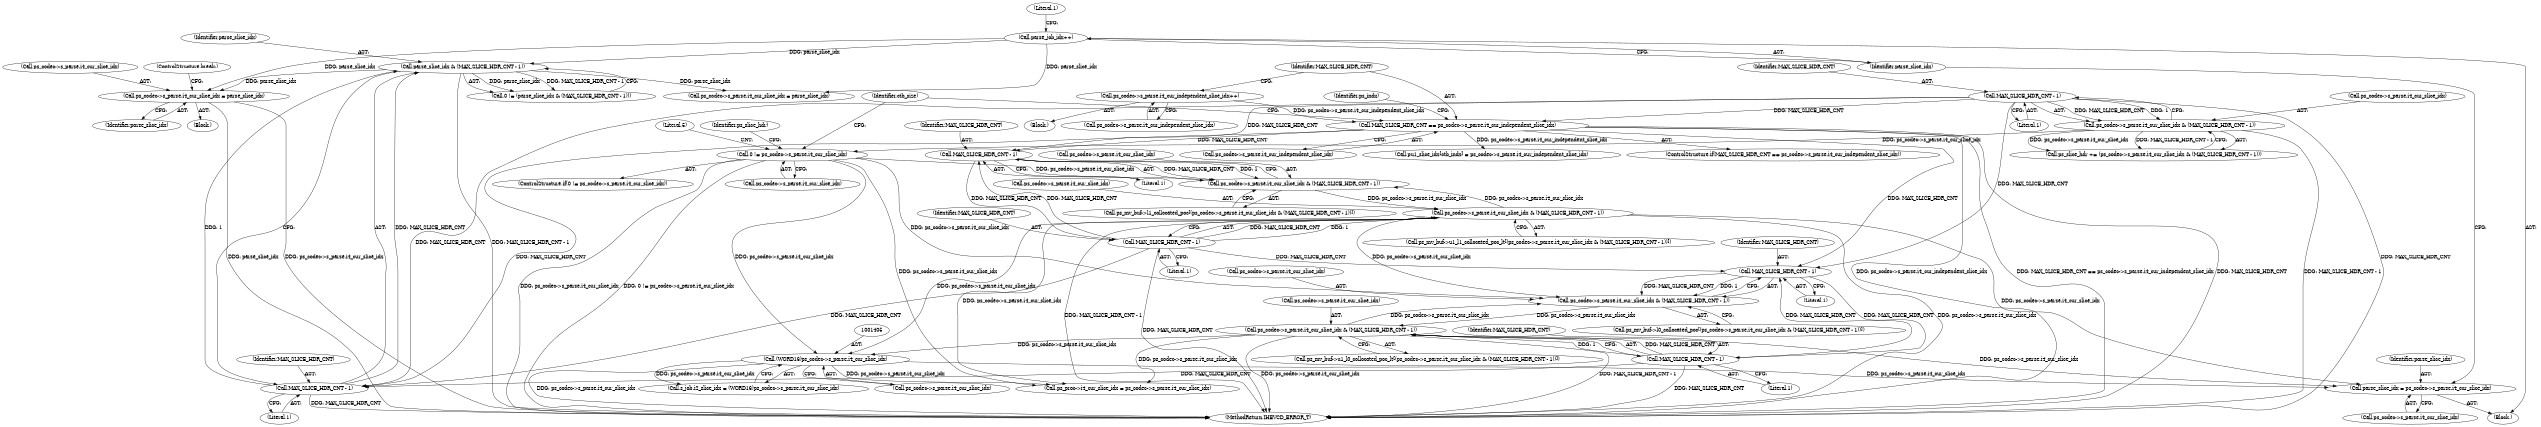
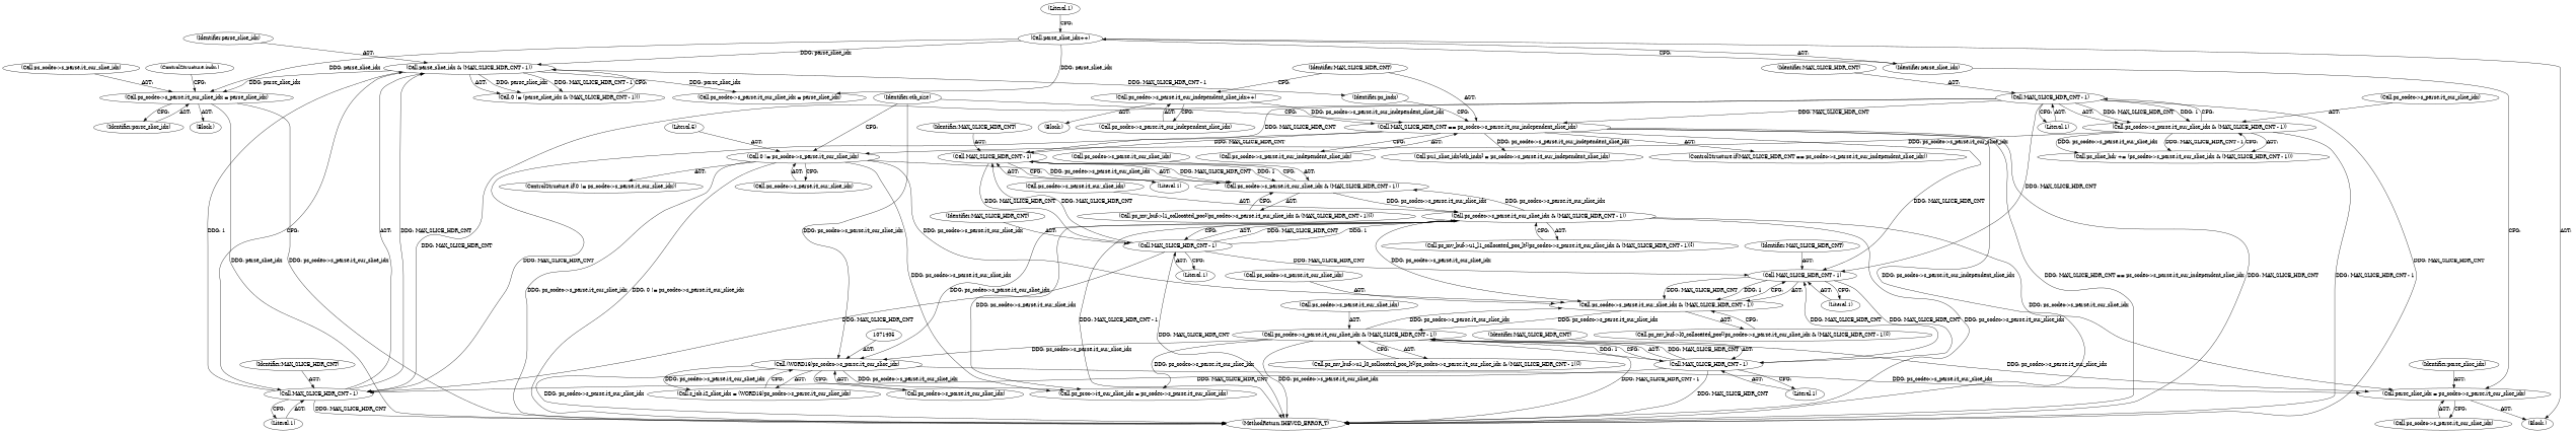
  digraph {
    n1 [label="(Call,ps_codec->s_parse.i4_cur_slice_idx = parse_slice_idx)"]
    n2 [label="(Identifier,parse_slice_idx)"]
    n3 [label="(Block,)"]
    n4 [label="(MethodReturn,IHEVCD_ERROR_T)"]
-   n5 [label="(Call,parse_job_idx++)"]
+   n5 [label="(Call,parse_slice_idx++)"]
    n6 [label="(Call,parse_slice_idx & (MAX_SLICE_HDR_CNT - 1))"]
    n7 [label="(Call,ps_codec->s_parse.i4_cur_slice_idx = parse_slice_idx)"]
    n8 [label="(Block,)"]
    n9 [label="(Identifier,parse_slice_idx)"]
    n10 [label="(Call,MAX_SLICE_HDR_CNT - 1)"]
    n11 [label="(Call,0 != (parse_slice_idx & (MAX_SLICE_HDR_CNT - 1)))"]
    n12 [label="(Call,parse_slice_idx = ps_codec->s_parse.i4_cur_slice_idx)"]
    n13 [label="(Call,ps_codec->s_parse.i4_cur_slice_idx)"]
    n14 [label="(Call,0 != ps_codec->s_parse.i4_cur_slice_idx)"]
    n15 [label="(Call,ps_codec->s_parse.i4_cur_slice_idx & (MAX_SLICE_HDR_CNT - 1))"]
    n16 [label="(Call,ps_codec->s_parse.i4_cur_slice_idx & (MAX_SLICE_HDR_CNT - 1))"]
    n17 [label="(Call,(WORD16)ps_codec->s_parse.i4_cur_slice_idx)"]
    n18 [label="(Call,ps_codec->s_parse.i4_cur_slice_idx)"]
    n19 [label="(Call,ps_proc->i4_cur_slice_idx = ps_codec->s_parse.i4_cur_slice_idx)"]
    n20 [label="(ControlStructure,if(0 != ps_codec->s_parse.i4_cur_slice_idx))"]
    n21 [label="(Call,MAX_SLICE_HDR_CNT - 1)"]
    n22 [label="(Call,ps_codec->s_parse.i4_cur_slice_idx & (MAX_SLICE_HDR_CNT - 1))"]
    n23 [label="(Call,ps_mv_buf->l0_collocated_poc[(ps_codec->s_parse.i4_cur_slice_idx & (MAX_SLICE_HDR_CNT - 1))])"]
    n24 [label="(Call,MAX_SLICE_HDR_CNT - 1)"]
    n25 [label="(Call,ps_codec->s_parse.i4_cur_slice_idx & (MAX_SLICE_HDR_CNT - 1))"]
    n26 [label="(Call,ps_mv_buf->l1_collocated_poc[(ps_codec->s_parse.i4_cur_slice_idx & (MAX_SLICE_HDR_CNT - 1))])"]
    n27 [label="(Call,ps_codec->s_parse.i4_cur_slice_idx)"]
    n28 [label="(Call,s_job.i2_slice_idx = (WORD16)ps_codec->s_parse.i4_cur_slice_idx)"]
    n29 [label="(Call,ps_codec->s_parse.i4_cur_slice_idx & (MAX_SLICE_HDR_CNT - 1))"]
    n30 [label="(Call,MAX_SLICE_HDR_CNT - 1)"]
    n31 [label="(Call,ps_slice_hdr += (ps_codec->s_parse.i4_cur_slice_idx & (MAX_SLICE_HDR_CNT - 1)))"]
    n32 [label="(Call,MAX_SLICE_HDR_CNT == ps_codec->s_parse.i4_cur_independent_slice_idx)"]
    n33 [label="(Literal,1)"]
    n34 [label="(Call,MAX_SLICE_HDR_CNT - 1)"]
    n35 [label="(Literal,1)"]
    n36 [label="(Call,ps_codec->s_parse.i4_cur_independent_slice_idx)"]
    n37 [label="(Call,pu1_slice_idx[ctb_indx] = ps_codec->s_parse.i4_cur_independent_slice_idx)"]
    n38 [label="(ControlStructure,if(MAX_SLICE_HDR_CNT == ps_codec->s_parse.i4_cur_independent_slice_idx))"]
    n39 [label="(Call,MAX_SLICE_HDR_CNT - 1)"]
    n40 [label="(Literal,1)"]
    n41 [label="(Literal,1)"]
    n42 [label="(Call,ps_mv_buf->u1_l0_collocated_poc_lt[(ps_codec->s_parse.i4_cur_slice_idx & (MAX_SLICE_HDR_CNT - 1))])"]
    n43 [label="(Literal,1)"]
    n44 [label="(Call,ps_mv_buf->u1_l1_collocated_poc_lt[(ps_codec->s_parse.i4_cur_slice_idx & (MAX_SLICE_HDR_CNT - 1))])"]
    n45 [label="(Literal,1)"]
    n46 [label="(Call,ps_codec->s_parse.i4_cur_independent_slice_idx++)"]
    n47 [label="(Call,ps_codec->s_parse.i4_cur_independent_slice_idx)"]
    n48 [label="(Block,)"]
    n49 [label="(Identifier,MAX_SLICE_HDR_CNT)"]
    n50 [label="(Identifier,MAX_SLICE_HDR_CNT)"]
-   n51 [label="(Identifier,ps_slice_hdr)"]
    n52 [label="(Identifier,parse_slice_idx)"]
    n53 [label="(Identifier,MAX_SLICE_HDR_CNT)"]
    n54 [label="(Identifier,MAX_SLICE_HDR_CNT)"]
    n55 [label="(Literal,5)"]
    n56 [label="(Identifier,MAX_SLICE_HDR_CNT)"]
    n57 [label="(Identifier,parse_slice_idx)"]
    n58 [label="(Call,ps_codec->s_parse.i4_cur_slice_idx)"]
    n59 [label="(Call,ps_codec->s_parse.i4_cur_slice_idx)"]
    n60 [label="(Call,ps_codec->s_parse.i4_cur_slice_idx)"]
    n61 [label="(Call,ps_codec->s_parse.i4_cur_slice_idx)"]
    n62 [label="(Call,ps_codec->s_parse.i4_cur_slice_idx)"]
-   n63 [label="(ControlStructure,break;)"]
+   n63 [label="(ControlStructure,indx;)"]
    n64 [label="(Identifier,ps_indx)"]
    n65 [label="(Call,ps_codec->s_parse.i4_cur_slice_idx)"]
    n66 [label="(Identifier,MAX_SLICE_HDR_CNT)"]
    n67 [label="(Identifier,ctb_size)"]
    n68 [label="(Identifier,MAX_SLICE_HDR_CNT)"]
    n69 [label="(Literal,1)"]
-   1001405
+   1001405 [label=1071405]
    n1 -> n2 [label="CFG: "]
    n1 -> n3 [label="AST: "]
    n1 -> n4 [label="DDG: parse_slice_idx"]
    n1 -> n4 [label="DDG: ps_codec->s_parse.i4_cur_slice_idx"]
    n2 -> n1 [label="AST: "]
    n5 -> n1 [label="DDG: parse_slice_idx"]
    n5 -> n6 [label="DDG: parse_slice_idx"]
    n5 -> n7 [label="DDG: parse_slice_idx"]
    n5 -> n8 [label="AST: "]
    n5 -> n9 [label="CFG: "]
    n6 -> n1 [label="DDG: parse_slice_idx"]
-   n6 -> n4 [label="DDG: MAX_SLICE_HDR_CNT - 1"]
+   n6 -> n64 [label="DDG: MAX_SLICE_HDR_CNT - 1"]
    n6 -> n7 [label="DDG: parse_slice_idx"]
    n6 -> n10 [label="CFG: "]
    n6 -> n11 [label="AST: "]
    n6 -> n11 [label="DDG: parse_slice_idx"]
    n6 -> n11 [label="DDG: MAX_SLICE_HDR_CNT - 1"]
    n9 -> n5 [label="AST: "]
    n9 -> n12 [label="CFG: "]
    n10 -> n4 [label="DDG: MAX_SLICE_HDR_CNT"]
    n10 -> n6 [label="AST: "]
    n10 -> n6 [label="DDG: MAX_SLICE_HDR_CNT"]
    n10 -> n6 [label="DDG: 1"]
    n10 -> n41 [label="CFG: "]
    n11 -> n6 [label="CFG: "]
    n12 -> n8 [label="AST: "]
    n12 -> n13 [label="CFG: "]
    n13 -> n12 [label="AST: "]
    n14 -> n4 [label="DDG: ps_codec->s_parse.i4_cur_slice_idx"]
    n14 -> n4 [label="DDG: 0 != ps_codec->s_parse.i4_cur_slice_idx"]
    n14 -> n15 [label="DDG: ps_codec->s_parse.i4_cur_slice_idx"]
    n14 -> n16 [label="DDG: ps_codec->s_parse.i4_cur_slice_idx"]
-   n14 -> n17 [label="DDG: ps_codec->s_parse.i4_cur_slice_idx"]
+   n67 -> n17 [label="DDG: ps_codec->s_parse.i4_cur_slice_idx"]
    n14 -> n18 [label="CFG: "]
    n14 -> n19 [label="DDG: ps_codec->s_parse.i4_cur_slice_idx"]
    n14 -> n20 [label="AST: "]
    n15 -> n21 [label="CFG: "]
    n15 -> n22 [label="DDG: ps_codec->s_parse.i4_cur_slice_idx"]
    n15 -> n23 [label="AST: "]
    n16 -> n24 [label="CFG: "]
    n16 -> n25 [label="DDG: ps_codec->s_parse.i4_cur_slice_idx"]
    n16 -> n26 [label="AST: "]
    n17 -> n4 [label="DDG: ps_codec->s_parse.i4_cur_slice_idx"]
    n17 -> n12 [label="DDG: ps_codec->s_parse.i4_cur_slice_idx"]
    n17 -> n19 [label="DDG: ps_codec->s_parse.i4_cur_slice_idx"]
    n17 -> n27 [label="CFG: "]
    n17 -> n28 [label="AST: "]
    n17 -> n28 [label="DDG: ps_codec->s_parse.i4_cur_slice_idx"]
    n18 -> n14 [label="AST: "]
    n21 -> n15 [label="AST: "]
    n21 -> n15 [label="DDG: MAX_SLICE_HDR_CNT"]
    n21 -> n15 [label="DDG: 1"]
    n21 -> n39 [label="DDG: MAX_SLICE_HDR_CNT"]
    n21 -> n40 [label="CFG: "]
    n22 -> n4 [label="DDG: ps_codec->s_parse.i4_cur_slice_idx"]
    n22 -> n4 [label="DDG: MAX_SLICE_HDR_CNT - 1"]
    n22 -> n12 [label="DDG: ps_codec->s_parse.i4_cur_slice_idx"]
    n22 -> n15 [label="DDG: ps_codec->s_parse.i4_cur_slice_idx"]
    n22 -> n17 [label="DDG: ps_codec->s_parse.i4_cur_slice_idx"]
    n22 -> n19 [label="DDG: ps_codec->s_parse.i4_cur_slice_idx"]
    n22 -> n39 [label="CFG: "]
    n22 -> n42 [label="AST: "]
    n23 -> n15 [label="CFG: "]
    n24 -> n16 [label="AST: "]
    n24 -> n16 [label="DDG: MAX_SLICE_HDR_CNT"]
    n24 -> n16 [label="DDG: 1"]
    n24 -> n34 [label="DDG: MAX_SLICE_HDR_CNT"]
    n24 -> n35 [label="CFG: "]
    n25 -> n4 [label="DDG: MAX_SLICE_HDR_CNT - 1"]
    n25 -> n4 [label="DDG: ps_codec->s_parse.i4_cur_slice_idx"]
    n25 -> n12 [label="DDG: ps_codec->s_parse.i4_cur_slice_idx"]
    n25 -> n15 [label="DDG: ps_codec->s_parse.i4_cur_slice_idx"]
    n25 -> n16 [label="DDG: ps_codec->s_parse.i4_cur_slice_idx"]
    n25 -> n17 [label="DDG: ps_codec->s_parse.i4_cur_slice_idx"]
    n25 -> n19 [label="DDG: ps_codec->s_parse.i4_cur_slice_idx"]
    n25 -> n34 [label="CFG: "]
    n25 -> n44 [label="AST: "]
    n26 -> n16 [label="CFG: "]
    n27 -> n17 [label="AST: "]
    n28 -> n17 [label="CFG: "]
    n29 -> n4 [label="DDG: MAX_SLICE_HDR_CNT - 1"]
    n29 -> n14 [label="DDG: ps_codec->s_parse.i4_cur_slice_idx"]
    n29 -> n30 [label="CFG: "]
    n29 -> n31 [label="AST: "]
    n29 -> n31 [label="DDG: ps_codec->s_parse.i4_cur_slice_idx"]
    n29 -> n31 [label="DDG: MAX_SLICE_HDR_CNT - 1"]
    n30 -> n4 [label="DDG: MAX_SLICE_HDR_CNT"]
    n30 -> n10 [label="DDG: MAX_SLICE_HDR_CNT"]
    n30 -> n21 [label="DDG: MAX_SLICE_HDR_CNT"]
    n30 -> n24 [label="DDG: MAX_SLICE_HDR_CNT"]
    n30 -> n29 [label="AST: "]
    n30 -> n29 [label="DDG: MAX_SLICE_HDR_CNT"]
    n30 -> n29 [label="DDG: 1"]
    n30 -> n32 [label="DDG: MAX_SLICE_HDR_CNT"]
    n30 -> n33 [label="CFG: "]
    n31 -> n29 [label="CFG: "]
    n32 -> n4 [label="DDG: ps_codec->s_parse.i4_cur_independent_slice_idx"]
    n32 -> n4 [label="DDG: MAX_SLICE_HDR_CNT == ps_codec->s_parse.i4_cur_independent_slice_idx"]
    n32 -> n4 [label="DDG: MAX_SLICE_HDR_CNT"]
    n32 -> n10 [label="DDG: MAX_SLICE_HDR_CNT"]
    n32 -> n21 [label="DDG: MAX_SLICE_HDR_CNT"]
    n32 -> n24 [label="DDG: MAX_SLICE_HDR_CNT"]
    n32 -> n36 [label="CFG: "]
    n32 -> n37 [label="DDG: ps_codec->s_parse.i4_cur_independent_slice_idx"]
    n32 -> n38 [label="AST: "]
    n33 -> n30 [label="AST: "]
    n34 -> n4 [label="DDG: MAX_SLICE_HDR_CNT"]
    n34 -> n10 [label="DDG: MAX_SLICE_HDR_CNT"]
    n34 -> n21 [label="DDG: MAX_SLICE_HDR_CNT"]
    n34 -> n24 [label="DDG: MAX_SLICE_HDR_CNT"]
    n34 -> n25 [label="AST: "]
    n34 -> n25 [label="DDG: MAX_SLICE_HDR_CNT"]
    n34 -> n25 [label="DDG: 1"]
    n34 -> n45 [label="CFG: "]
    n35 -> n24 [label="AST: "]
    n36 -> n32 [label="AST: "]
    n39 -> n4 [label="DDG: MAX_SLICE_HDR_CNT"]
    n39 -> n10 [label="DDG: MAX_SLICE_HDR_CNT"]
    n39 -> n21 [label="DDG: MAX_SLICE_HDR_CNT"]
    n39 -> n22 [label="AST: "]
    n39 -> n22 [label="DDG: MAX_SLICE_HDR_CNT"]
    n39 -> n22 [label="DDG: 1"]
    n39 -> n43 [label="CFG: "]
    n40 -> n21 [label="AST: "]
    n41 -> n10 [label="AST: "]
    n42 -> n22 [label="CFG: "]
    n43 -> n39 [label="AST: "]
    n44 -> n25 [label="CFG: "]
    n45 -> n34 [label="AST: "]
    n46 -> n32 [label="DDG: ps_codec->s_parse.i4_cur_independent_slice_idx"]
    n46 -> n47 [label="CFG: "]
    n46 -> n48 [label="AST: "]
    n47 -> n46 [label="AST: "]
    n49 -> n21 [label="AST: "]
    n50 -> n30 [label="AST: "]
-   n51 -> n14 [label="CFG: "]
    n52 -> n12 [label="AST: "]
    n53 -> n39 [label="AST: "]
    n54 -> n34 [label="AST: "]
-   n55 -> n14 [label="CNT: "]
+   n55 -> n14 [label="AST: "]
    n56 -> n10 [label="AST: "]
    n57 -> n6 [label="AST: "]
    n58 -> n22 [label="AST: "]
    n59 -> n16 [label="AST: "]
    n60 -> n1 [label="AST: "]
    n61 -> n29 [label="AST: "]
    n62 -> n15 [label="AST: "]
    n63 -> n1 [label="CFG: "]
    n64 -> n32 [label="CFG: "]
    n65 -> n25 [label="AST: "]
    n66 -> n32 [label="AST: "]
    n66 -> n46 [label="CFG: "]
    n67 -> n14 [label="CFG: "]
    n67 -> n32 [label="CFG: "]
    n68 -> n24 [label="AST: "]
    n69 -> n5 [label="CFG: "]
    1001405 -> n17 [label="AST: "]
  }
